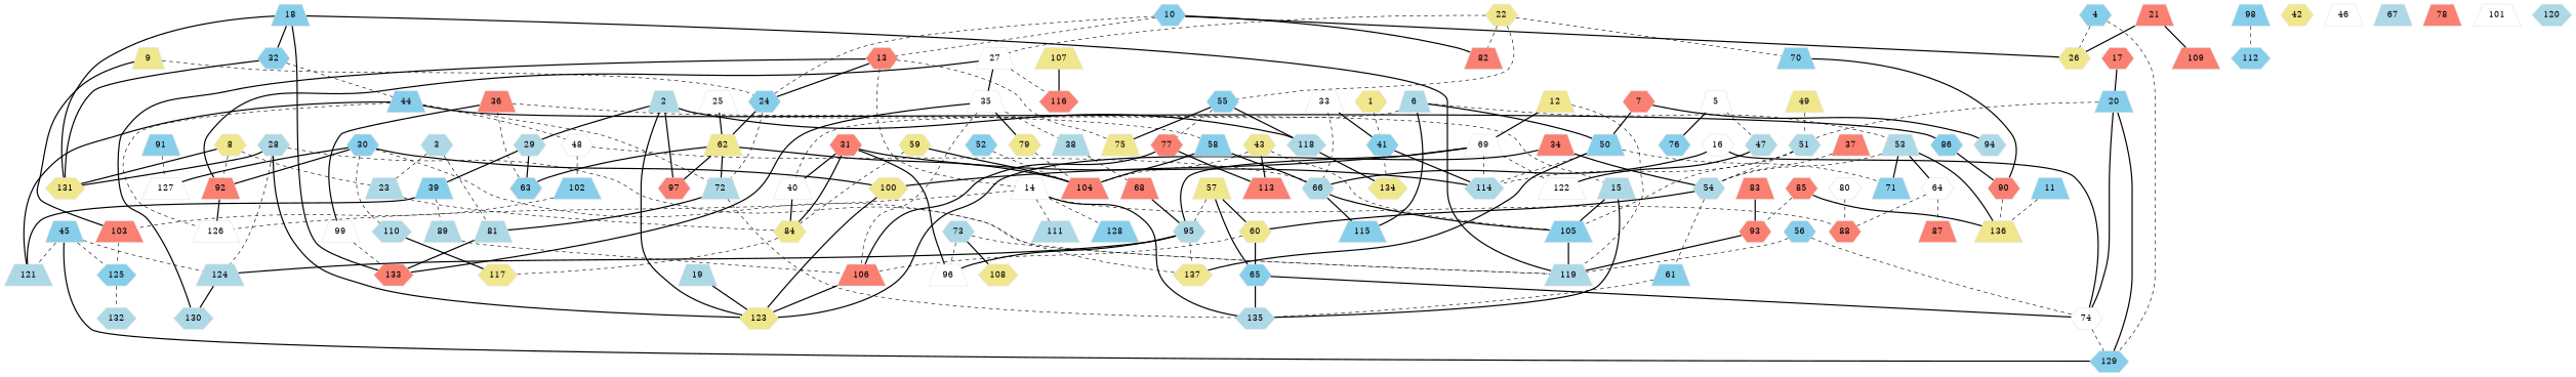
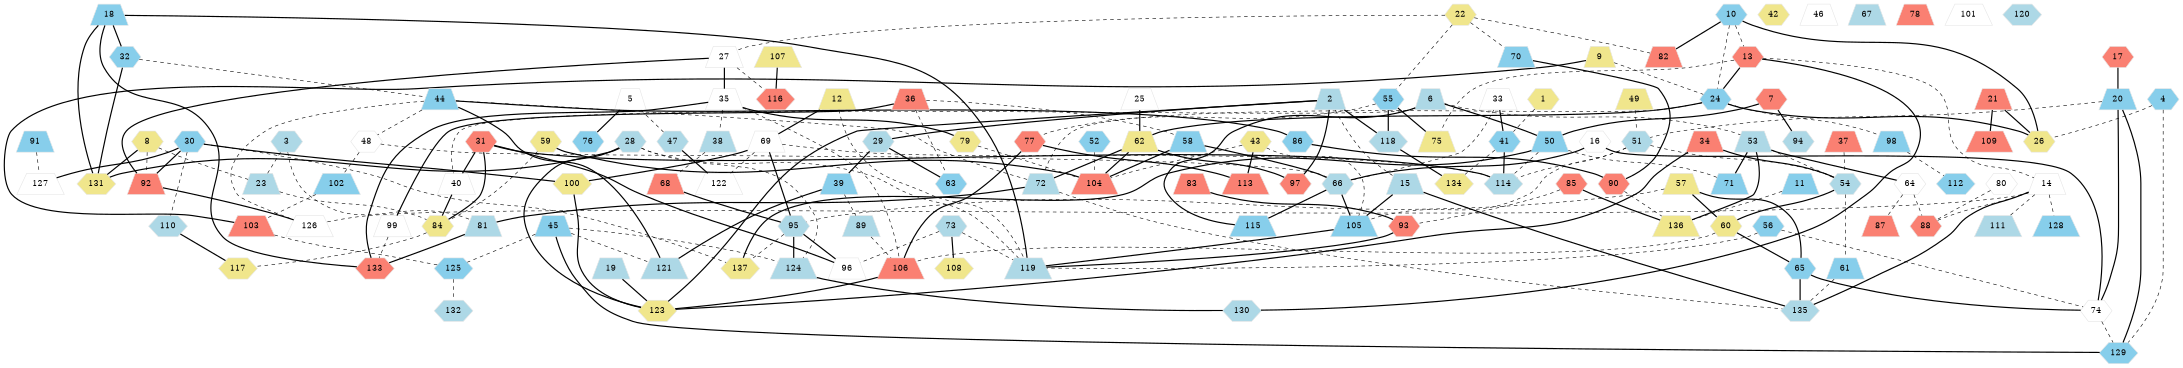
  graph {
    node [color=gray90 fillcolor=skyblue shape=trapezium style=filled]
    edge [style=bold]
    1 [fillcolor=khaki shape=hexagon]
    41 [shape=hexagon]
    114 [fillcolor=lightblue shape=hexagon]
    134 [fillcolor=khaki shape=hexagon]
    2 [fillcolor=lightblue]
    15 [fillcolor=lightblue]
    29 [fillcolor=lightblue shape=hexagon]
    97 [fillcolor=salmon shape=hexagon]
    118 [fillcolor=lightblue shape=hexagon]
    123 [fillcolor=khaki shape=hexagon]
    135 [fillcolor=lightblue shape=hexagon]
    105
    39
    63 [shape=hexagon]
    3 [fillcolor=lightblue shape=hexagon]
    23 [fillcolor=lightblue]
    81 [fillcolor=lightblue]
    84 [fillcolor=khaki shape=hexagon]
    133 [fillcolor=salmon shape=hexagon]
    4 [shape=hexagon]
    26 [fillcolor=khaki shape=hexagon]
    129 [shape=hexagon]
    5 [fillcolor=white]
    47 [fillcolor=lightblue shape=hexagon]
    76 [shape=hexagon]
    122 [fillcolor=white]
    6 [fillcolor=lightblue]
    40 [fillcolor=white]
    50
    53 [fillcolor=lightblue]
    115
    137 [fillcolor=khaki shape=hexagon]
    71
    136 [fillcolor=khaki]
    54 [fillcolor=lightblue shape=hexagon]
    64 [fillcolor=white shape=hexagon]
    7 [fillcolor=salmon shape=hexagon]
    94 [fillcolor=lightblue shape=hexagon]
    8 [fillcolor=khaki shape=hexagon]
    92 [fillcolor=salmon]
    131 [fillcolor=khaki shape=hexagon]
    126 [fillcolor=white]
    9 [fillcolor=khaki]
    24 [shape=hexagon]
    103 [fillcolor=salmon]
    62 [fillcolor=khaki]
    72 [fillcolor=lightblue]
    98
    125 [shape=hexagon]
    10 [shape=hexagon]
    13 [fillcolor=salmon shape=hexagon]
    82 [fillcolor=salmon]
    14 [fillcolor=white]
    75 [fillcolor=khaki]
    130 [fillcolor=lightblue shape=hexagon]
    11
    12 [fillcolor=khaki]
    69 [fillcolor=white]
    119 [fillcolor=lightblue]
    100 [fillcolor=khaki shape=hexagon]
    95 [fillcolor=lightblue shape=hexagon]
    88 [fillcolor=salmon shape=hexagon]
    111 [fillcolor=lightblue]
    128
    16 [fillcolor=white shape=hexagon]
    66 [fillcolor=lightblue shape=hexagon]
    74 [fillcolor=white shape=hexagon]
    17 [fillcolor=salmon shape=hexagon]
    20
    51 [fillcolor=lightblue shape=hexagon]
    18
    32 [shape=hexagon]
    44
    19 [fillcolor=lightblue]
    21 [fillcolor=salmon]
    109 [fillcolor=salmon]
    22 [fillcolor=khaki shape=hexagon]
    27 [fillcolor=white]
    55 [shape=hexagon]
    70
    35 [fillcolor=white]
    116 [fillcolor=salmon shape=hexagon]
    77 [fillcolor=salmon shape=hexagon]
    90 [fillcolor=salmon shape=hexagon]
    117 [fillcolor=khaki shape=hexagon]
    104 [fillcolor=salmon]
    112 [shape=hexagon]
    25 [fillcolor=white]
    38 [fillcolor=lightblue]
    79 [fillcolor=khaki shape=hexagon]
    106 [fillcolor=salmon]
    28 [fillcolor=lightblue shape=hexagon]
    124 [fillcolor=lightblue]
    89 [fillcolor=lightblue]
    121 [fillcolor=lightblue]
    30 [shape=hexagon]
    110 [fillcolor=lightblue shape=hexagon]
    127 [fillcolor=white]
    31 [fillcolor=salmon shape=hexagon]
    96 [fillcolor=white]
    48 [fillcolor=white shape=hexagon]
    86 [shape=hexagon]
    33 [fillcolor=white]
    34 [fillcolor=salmon]
    60 [fillcolor=khaki shape=hexagon]
    61
    68 [fillcolor=salmon]
    36 [fillcolor=salmon]
    58
    99 [fillcolor=white]
    37 [fillcolor=salmon]
    42 [fillcolor=khaki shape=hexagon]
    43 [fillcolor=khaki shape=hexagon]
    113 [fillcolor=salmon]
    102
    45
    132 [fillcolor=lightblue shape=hexagon]
    46 [fillcolor=white]
    49 [fillcolor=khaki]
    52 [shape=hexagon]
    87 [fillcolor=salmon]
    65 [shape=hexagon]
    56 [shape=hexagon]
    57 [fillcolor=khaki]
    59 [fillcolor=khaki shape=hexagon]
    67 [fillcolor=lightblue]
    73 [fillcolor=lightblue shape=hexagon]
    108 [fillcolor=khaki shape=hexagon]
    78 [fillcolor=salmon]
    80 [fillcolor=white shape=hexagon]
    83 [fillcolor=salmon]
    93 [fillcolor=salmon shape=hexagon]
    85 [fillcolor=salmon shape=hexagon]
    91
    101 [fillcolor=white]
    107 [fillcolor=khaki]
    120 [fillcolor=lightblue shape=hexagon]
    1 -- 41 [style=dashed]
    41 -- 114
    41 -- 134 [style=dashed]
    2 -- 15 [style=dashed]
    2 -- 29
    2 -- 97
    2 -- 118
    2 -- 123
    15 -- 135
    15 -- 105
    29 -- 39
    29 -- 63
    118 -- 134
    105 -- 119
    39 -- 89 [style=dashed]
    39 -- 121
    3 -- 23 [style=dashed]
    3 -- 81 [style=dashed]
    23 -- 84 [style=dashed]
    81 -- 133
    84 -- 117 [style=dashed]
    4 -- 26 [style=dashed]
    4 -- 129 [style=dashed]
    5 -- 47 [style=dashed]
    5 -- 76
    47 -- 122
    6 -- 40 [style=dashed]
    6 -- 50
    6 -- 53 [style=dashed]
    6 -- 115
    40 -- 84
    50 -- 114 [style=dashed]
    50 -- 137
    50 -- 71 [style=dashed]
    53 -- 71
    53 -- 136
    53 -- 54 [style=dashed]
    53 -- 64
    54 -- 60
    54 -- 61 [style=dashed]
    64 -- 88 [style=dashed]
    64 -- 87 [style=dashed]
    7 -- 50
    7 -- 94
    8 -- 23 [style=dashed]
    8 -- 92 [style=dashed]
    8 -- 131
    92 -- 126
    9 -- 24 [style=dashed]
    9 -- 103
+   24 -- 26
    24 -- 62
    24 -- 72 [style=dashed]
+   24 -- 98 [style=dashed]
    103 -- 125 [style=dashed]
    62 -- 97
-   62 -- 63
    62 -- 72
    62 -- 104
    72 -- 135 [style=dashed]
    72 -- 81
    98 -- 112 [style=dashed]
    125 -- 132 [style=dashed]
    10 -- 26
    10 -- 24 [style=dashed]
    10 -- 13 [style=dashed]
    10 -- 82
    13 -- 24
    13 -- 14 [style=dashed]
    13 -- 75 [style=dashed]
    13 -- 130
    14 -- 135
    14 -- 126 [style=dashed]
    14 -- 88 [style=dashed]
    14 -- 111 [style=dashed]
    14 -- 128 [style=dashed]
    11 -- 136 [style=dashed]
    12 -- 69
    12 -- 119 [style=dashed]
    69 -- 114 [style=dashed]
    69 -- 122 [style=dashed]
    69 -- 100
    69 -- 95
    100 -- 123
    95 -- 137 [style=dashed]
    95 -- 124
    95 -- 96
    16 -- 66
    16 -- 74
    66 -- 105
    66 -- 115
    74 -- 129 [style=dashed]
    17 -- 20
    20 -- 129
    20 -- 74
    20 -- 51 [style=dashed]
    51 -- 114 [style=dashed]
    51 -- 105 [style=dashed]
    51 -- 54 [style=dashed]
    18 -- 133
    18 -- 131
    18 -- 119
    18 -- 32
    32 -- 131
    32 -- 44 [style=dashed]
    44 -- 126 [style=dashed]
    44 -- 72 [style=dashed]
    44 -- 121
    44 -- 48 [style=dashed]
    44 -- 86
    19 -- 123
    21 -- 26
    21 -- 109
    22 -- 82 [style=dashed]
    22 -- 27 [style=dashed]
    22 -- 55 [style=dashed]
    22 -- 70 [style=dashed]
    27 -- 92
    27 -- 35
    27 -- 116 [style=dashed]
    55 -- 118
    55 -- 75
    55 -- 77 [style=dashed]
    70 -- 90
    35 -- 133
    35 -- 38 [style=dashed]
    35 -- 79
    35 -- 106 [style=dashed]
    77 -- 106
    77 -- 113
    90 -- 136 [style=dashed]
    25 -- 62
    38 -- 68 [style=dashed]
    79 -- 104 [style=dashed]
    106 -- 123
    28 -- 123
    28 -- 131
    28 -- 119 [style=dashed]
    28 -- 124 [style=dashed]
    124 -- 130
    89 -- 106 [style=dashed]
    30 -- 137 [style=dashed]
    30 -- 92
    30 -- 100
    30 -- 110 [style=dashed]
    30 -- 127
    110 -- 117
    31 -- 114
    31 -- 84
    31 -- 40
    31 -- 96
    48 -- 66 [style=dashed]
    48 -- 102 [style=dashed]
    86 -- 90
    33 -- 41
    33 -- 66 [style=dashed]
    34 -- 123
    34 -- 54
    60 -- 106 [style=dashed]
    60 -- 65
    61 -- 135 [style=dashed]
    68 -- 95
    36 -- 63 [style=dashed]
    36 -- 58 [style=dashed]
    36 -- 99
    58 -- 66
    58 -- 104
    99 -- 133 [style=dashed]
    37 -- 54 [style=dashed]
    43 -- 105 [style=dashed]
    43 -- 104 [style=dashed]
    43 -- 113
    102 -- 103 [style=dashed]
    45 -- 129
    45 -- 125 [style=dashed]
    45 -- 124 [style=dashed]
    45 -- 121 [style=dashed]
    49 -- 51 [style=dashed]
    52 -- 104 [style=dashed]
    65 -- 135
    65 -- 74
    56 -- 119 [style=dashed]
    56 -- 74 [style=dashed]
    57 -- 95 [style=dashed]
    57 -- 60
    57 -- 65
    59 -- 84 [style=dashed]
    59 -- 104
    73 -- 119 [style=dashed]
    73 -- 96 [style=dashed]
    73 -- 108
    80 -- 88 [style=dashed]
    83 -- 93
    93 -- 119
    85 -- 136
    85 -- 93 [style=dashed]
    91 -- 127 [style=dashed]
    107 -- 116
  }
